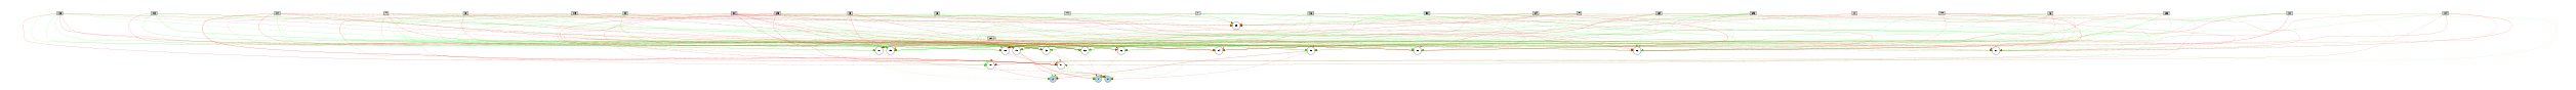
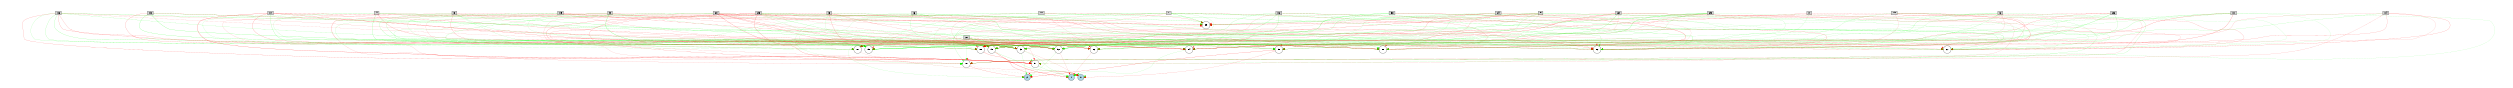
  digraph {
    fontname="DejaVu Serif"
    node [fillcolor=lightgray fontname="DejaVu Serif" fontsize=9 shape=box style=filled]
    edge [color=green fontname="DejaVu Serif" style=solid]
    -1 [height=0.2 width=0.2]
    78 [fillcolor=white height=0.2 shape=circle width=0.2]
    79 [fillcolor=white height=0.2 shape=circle width=0.2]
    80 [fillcolor=white height=0.2 shape=circle width=0.2]
    81 [fillcolor=white height=0.2 shape=circle width=0.2]
    82 [fillcolor=white height=0.2 shape=circle width=0.2]
    83 [fillcolor=white height=0.2 shape=circle width=0.2]
    84 [fillcolor=white height=0.2 shape=circle width=0.2]
    85 [fillcolor=white height=0.2 shape=circle width=0.2]
    86 [fillcolor=white height=0.2 shape=circle width=0.2]
    n11 [fillcolor=white height=0.2 label=67 shape=circle width=0.2]
    88 [fillcolor=white height=0.2 shape=circle width=0.2]
    89 [fillcolor=white height=0.2 shape=circle width=0.2]
    90 [fillcolor=white height=0.2 shape=circle width=0.2]
    91 [fillcolor=white height=0.2 shape=circle width=0.2]
    92 [fillcolor=white height=0.2 shape=circle width=0.2]
    0 [fillcolor=lightblue height=0.2 shape=circle width=0.2]
    1 [fillcolor=lightblue height=0.2 shape=circle width=0.2]
    2 [fillcolor=lightblue height=0.2 shape=circle width=0.2]
    -2 [height=0.2 width=0.2]
    -3 [height=0.2 width=0.2]
    -4 [height=0.2 width=0.2]
    -5 [height=0.2 width=0.2]
    -6 [height=0.2 width=0.2]
    -7 [height=0.2 width=0.2]
    -8 [height=0.2 width=0.2]
    -9 [height=0.2 width=0.2]
    -10 [height=0.2 width=0.2]
    -11 [height=0.2 width=0.2]
    -12 [height=0.2 width=0.2]
    -13 [height=0.2 width=0.2]
    -14 [height=0.2 width=0.2]
    -15 [height=0.2 width=0.2]
    -16 [height=0.2 width=0.2]
    -17 [height=0.2 width=0.2]
    n36 [height=0.2 label=-38 width=0.2]
    -19 [height=0.2 width=0.2]
    -20 [height=0.2 width=0.2]
    -21 [height=0.2 width=0.2]
    -22 [height=0.2 width=0.2]
    -23 [height=0.2 width=0.2]
    -24 [height=0.2 width=0.2]
    -25 [height=0.2 width=0.2]
    -26 [height=0.2 width=0.2]
    -1 -> 78 [penwidth=0.4027933145148421]
    -1 -> 79 [color=red penwidth=0.35918908781732795]
    -1 -> 80 [color=red penwidth=0.4459715312888851]
    -1 -> 81 [penwidth=0.32407779683077065]
    -1 -> 82 [penwidth=0.566751062707378]
    -1 -> 83 [penwidth=0.24364694885864965]
    -1 -> 84 [color=red penwidth=0.2527629052518066]
    -1 -> 85 [color=red penwidth=0.2845633802669243]
    -1 -> 86 [penwidth=0.3563290168486619]
    -1 -> n11 [penwidth=0.41580757434330784]
    -1 -> 88 [penwidth=0.36086179184467104]
    -1 -> 89 [penwidth=0.675599731255582]
    -1 -> 90 [color=red penwidth=0.18034636778347507]
    -1 -> 91 [color=red penwidth=0.16793594258266786]
    -1 -> 92 [penwidth=0.14814962948755422]
    78 -> 0 [color=red penwidth=0.25381893205233474 style=dotted]
    78 -> 1 [color=red penwidth=0.4646835766364463 style=dotted]
    78 -> 2 [color=red penwidth=0.5060896393601435]
    79 -> 0 [penwidth=0.46225829909484406]
    79 -> 1 [color=red penwidth=0.8038248648686357]
    79 -> 2 [penwidth=0.1375080047742886]
    80 -> 0 [penwidth=0.16241309224644512]
    80 -> 1 [color=red penwidth=0.19359292613063586]
    80 -> 2 [penwidth=0.2259127279521142]
    81 -> 0 [color=red penwidth=0.289074633524751]
    81 -> 1 [penwidth=0.2016517465417922]
    81 -> 2 [penwidth=0.2579959022611492]
    82 -> 0 [penwidth=0.25092031829803374]
    82 -> 1 [penwidth=0.1107732160502404]
    82 -> 2 [color=red penwidth=0.15931595594200781]
    83 -> 91 [penwidth=0.1435945060929419]
    83 -> 0 [color=red penwidth=0.3099507468863819]
    83 -> 1 [penwidth=0.31940646513697135]
    83 -> 2 [penwidth=0.32856859040739833]
    84 -> 0 [penwidth=0.1582813505453509]
    84 -> 1 [penwidth=0.3397930104008798]
    84 -> 2 [color=red penwidth=0.14436863260042138]
    85 -> 0 [penwidth=0.11097071513767293 style=dotted]
    85 -> 1 [penwidth=0.29522765228498404 style=dotted]
    85 -> 2 [penwidth=0.11344508743417674]
    86 -> 0 [penwidth=0.10234252564435914]
    86 -> 1 [color=red penwidth=0.30436097062208345]
    86 -> 2 [penwidth=0.23826743763794153]
    n11 -> 0 [penwidth=0.1475118493022423]
    n11 -> 1 [penwidth=0.19996362325471706]
    88 -> 0 [color=red penwidth=0.6440988866595032]
    88 -> 1 [color=red penwidth=0.10174805308564706]
    88 -> 2 [color=red penwidth=0.19810131904275974]
    89 -> 0 [color=red penwidth=0.11098529581535957]
    89 -> 1 [penwidth=0.14988059891070316]
    89 -> 2 [penwidth=0.3372995113188535]
    90 -> 0 [color=red penwidth=0.4018324731550216]
    90 -> 1 [penwidth=0.10486917957012679]
    90 -> 2 [color=red penwidth=0.6900831744438665]
    91 -> 0 [color=red penwidth=0.22544161602890228]
    91 -> 1 [penwidth=0.45022826208467226]
    91 -> 2 [color=red penwidth=0.2147373751504137]
    92 -> 0 [penwidth=0.23569971354066288]
    92 -> 1 [color=red penwidth=0.30380541196737565]
    92 -> 2 [penwidth=0.30454556024261265]
-   85 -> 78 [penwidth=0.4186584657615122]
+   -2 -> 78 [penwidth=0.4186584657615122]
    -2 -> 79 [color=red penwidth=0.13966143694574498]
    -2 -> 80 [color=red penwidth=0.1573511674832305]
    -2 -> 81 [penwidth=0.28057007944098356]
    -2 -> 82 [penwidth=0.26279250869605786]
    -2 -> 83 [color=red penwidth=0.196708599400162]
    -2 -> 84 [color=red penwidth=0.321979640130073]
    -2 -> 85 [penwidth=0.41970708869769013]
    -2 -> 86 [penwidth=0.44653639689280555]
    -2 -> n11 [color=red penwidth=0.22969978832672544]
    -2 -> 88 [penwidth=0.2850588678715324]
    -2 -> 89 [color=red penwidth=0.12434749927079089]
    -2 -> 90 [color=red penwidth=0.257134220150982]
    -2 -> 91 [color=red penwidth=0.12338852339375611]
    -2 -> 92 [color=red penwidth=0.2341581217718553]
    -3 -> 78 [color=red penwidth=0.4947014231705761]
    -3 -> 79 [color=red penwidth=0.23607901314231813]
    -3 -> 80 [penwidth=0.26718802443361556]
    -3 -> 81 [penwidth=0.17874120586444064]
    -3 -> 82 [color=red penwidth=0.3368822768137131]
    -3 -> 83 [penwidth=0.339813067006971]
    -3 -> 84 [color=red penwidth=0.16877817824875002]
    -3 -> 85 [penwidth=0.17336633477903923]
    -3 -> 86 [color=red penwidth=0.5257588386954609]
    -3 -> n11 [color=red penwidth=0.18879744503299606]
    -3 -> 88 [penwidth=0.1432600125256026]
    -3 -> 89 [penwidth=0.5039738173657902]
    -3 -> 90 [color=red penwidth=0.25656379291738546]
    -3 -> 91 [penwidth=0.15241966456740483]
    -3 -> 92 [color=red penwidth=0.5582504276672329]
    -4 -> 78 [penwidth=0.25919107392867496]
    -4 -> 79 [penwidth=0.11390005961254906]
    -4 -> 80 [penwidth=0.6339480079211838]
    -4 -> 81 [penwidth=0.30487355910919267]
    -4 -> 82 [penwidth=0.2231779441140056]
    -4 -> 83 [penwidth=0.6101616286723521]
    -4 -> 84 [color=red penwidth=0.13455584296304013]
    -4 -> 85 [penwidth=0.32664095704528484]
    -4 -> 86 [penwidth=0.23407217657446866]
    -4 -> n11 [penwidth=0.3222912692992591]
    -4 -> 88 [penwidth=0.21286794288618555]
    -4 -> 89 [color=red penwidth=0.3449904644850799]
    -4 -> 90 [penwidth=0.10653117803149866]
    -4 -> 91 [penwidth=0.2323158945433643]
    -4 -> 92 [color=red penwidth=0.5220006792083057]
    -5 -> 78 [penwidth=0.4089187281403007]
    -5 -> 79 [color=red penwidth=0.4037410422936246]
    -5 -> 80 [color=red penwidth=0.13135599737093195]
    -5 -> 81 [color=red penwidth=0.5743894107768405]
    -5 -> 82 [penwidth=0.137982131209283]
    -5 -> 83 [penwidth=0.3718753545540733]
    -5 -> 84 [penwidth=0.11068144245856348]
    -5 -> 85 [penwidth=0.384538522018119]
    -5 -> 86 [penwidth=0.3693772213305946]
    -5 -> n11 [penwidth=0.3912061053544955]
    -5 -> 88 [color=red penwidth=0.12772879670185108]
    -5 -> 89 [penwidth=0.5268318823305036]
    -5 -> 90 [color=red penwidth=0.10772962323325205]
    -5 -> 91 [penwidth=0.14056489655538187 style=dotted]
    -5 -> 92 [penwidth=0.4080331039022742]
    -6 -> 78 [penwidth=0.2483083610075839]
    -6 -> 79 [color=red penwidth=0.26138857399878435]
    -6 -> 80 [penwidth=0.4230856835219283]
    -6 -> 81 [color=red penwidth=0.12450312463948142]
    -6 -> 82 [color=red penwidth=0.13986379395959775]
    -6 -> 83 [penwidth=0.4095660209511268]
    -6 -> 84 [penwidth=0.14313779900717663]
    -6 -> 85 [color=red penwidth=0.17097145816988846]
    -6 -> 86 [penwidth=0.41242350693657737]
    -6 -> n11 [penwidth=0.1605996434474653]
    -6 -> 88 [penwidth=0.3749414995255881]
    -6 -> 89 [penwidth=0.13928090196772114]
    -6 -> 90 [penwidth=0.13461273605527815]
    -6 -> 91 [penwidth=0.10085169607829417]
    -6 -> 92 [penwidth=0.22836395259123782]
    -7 -> 78 [color=red penwidth=0.24920631338187338]
    -7 -> 79 [penwidth=0.26051271315379004]
    -7 -> 80 [penwidth=0.14959139265208515]
    -7 -> 81 [color=red penwidth=0.5005228871420657]
    -7 -> 82 [penwidth=0.2232364337116856]
    -7 -> 83 [color=red penwidth=0.2379525420509605]
    -7 -> 84 [penwidth=0.17134233254979564]
    -7 -> 85 [penwidth=0.1639881006353845]
    -7 -> 86 [penwidth=0.303540479832478]
    -7 -> n11 [color=red penwidth=0.43679631516860407]
    -7 -> 88 [color=red penwidth=0.1595614085734769]
    -7 -> 89 [color=red penwidth=0.19225789093075257]
    -7 -> 90 [penwidth=0.23995578216204166]
    -7 -> 91 [penwidth=0.1518968778042324]
    -7 -> 92 [color=red penwidth=0.20699978166004612]
    -8 -> 78 [penwidth=0.1173546162211046]
    -8 -> 79 [penwidth=0.350978105188407]
    -8 -> 80 [penwidth=0.21824226929452833]
    -8 -> 81 [penwidth=0.14648523803236202 style=dotted]
    -8 -> 82 [color=red penwidth=0.4404557778299162]
    -8 -> 83 [color=red penwidth=0.5044775000819618]
    -8 -> 84 [penwidth=0.14170587019034384]
    -8 -> 85 [penwidth=0.261363458914335]
    -8 -> 86 [color=red penwidth=0.3215209735807264]
    -8 -> n11 [penwidth=0.13196526232377237]
    -8 -> 88 [penwidth=0.5062734125574264]
    -8 -> 89 [color=red penwidth=0.12430707561655055]
    -8 -> 90 [penwidth=0.1397953505350654]
    -8 -> 91 [color=red penwidth=0.3545314529275738]
    -8 -> 92 [penwidth=0.3707514553073441]
    -9 -> 78 [color=red penwidth=0.3721909333413508]
    -9 -> 79 [penwidth=0.3224587383734222]
    -9 -> 80 [color=red penwidth=0.16212980250963888]
    -9 -> 81 [penwidth=0.3538177686248617]
    -9 -> 82 [color=red penwidth=0.21501858302840504]
    -9 -> 83 [penwidth=0.8090564969430236]
    -9 -> 84 [color=red penwidth=0.38862399796646874]
    -9 -> 85 [color=red penwidth=0.16459982049551714]
    -9 -> 86 [penwidth=0.34898576676565585]
    -9 -> n11 [color=red penwidth=0.35456696866121873]
    -9 -> 88 [color=red penwidth=0.1159711505578147 style=dotted]
    -9 -> 89 [color=red penwidth=0.1786416206505454]
    -9 -> 90 [penwidth=0.20094464881680962]
    -9 -> 91 [color=red penwidth=0.33127421236292975]
    -9 -> 92 [penwidth=0.2006751350670491]
    -10 -> 78 [penwidth=0.3199697737792784]
    -10 -> 79 [color=red penwidth=0.1956139448094748]
    -10 -> 80 [color=red penwidth=0.19400576375720946]
    -10 -> 81 [color=red penwidth=0.13256695976394542]
    -10 -> 82 [penwidth=0.4900886409072587]
    -10 -> 83 [penwidth=0.27044848204497707]
    -10 -> 84 [color=red penwidth=0.2444737513883268]
    -10 -> 85 [penwidth=0.2903725747663798]
    -10 -> 86 [color=red penwidth=0.2926111886951038]
    -10 -> n11 [color=red penwidth=0.2128165816255732]
    -10 -> 88 [color=red penwidth=0.25629573285180196]
    -10 -> 89 [color=red penwidth=0.4432289498498715]
    -10 -> 90 [color=red penwidth=0.1520705693943285]
    -10 -> 91 [penwidth=0.14527678252483028]
    -10 -> 92 [color=red penwidth=0.29775521531668936]
    -11 -> 78 [penwidth=0.16007364220236214]
    -11 -> 79 [color=red penwidth=0.6180230763322704]
    -11 -> 80 [penwidth=0.18799856413187813]
    -11 -> 82 [color=red penwidth=0.25554351760164584]
    -11 -> 83 [color=red penwidth=0.23279837956336485]
    -11 -> 84 [color=red penwidth=0.6493491473462499]
    -11 -> 85 [penwidth=0.3418330028749641]
    -11 -> 86 [color=red penwidth=0.1751394333603966]
    -11 -> n11 [penwidth=0.2819173617677533]
    -11 -> 88 [penwidth=0.5080606740285015]
    -11 -> 89 [color=red penwidth=0.17979899932038568]
    -11 -> 90 [penwidth=0.2909594967236987]
    -11 -> 91 [penwidth=0.31489025170700524]
    -11 -> 92 [color=red penwidth=0.12657662591701155]
    -12 -> 78 [color=red penwidth=0.15005844002321214]
    -12 -> 79 [color=red penwidth=0.3472353351727221]
    -12 -> 80 [penwidth=0.15923764662044515]
    -12 -> 81 [penwidth=0.11795717613764865]
    -12 -> 82 [color=red penwidth=0.5471954988078844]
    -12 -> 83 [penwidth=0.4476555335778434]
    -12 -> 84 [color=red penwidth=0.22960097190103398]
    -12 -> 85 [penwidth=0.44206293895993076]
    -12 -> 86 [penwidth=0.1211595978498449]
    -12 -> n11 [penwidth=0.5668433235211114]
    -12 -> 88 [color=red penwidth=0.1498695755455066]
    -12 -> 89 [color=red penwidth=0.14904252696910447 style=dotted]
    -12 -> 90 [penwidth=0.13833890511838284]
    -12 -> 91 [penwidth=0.2271879001597527]
    -12 -> 92 [penwidth=0.49584070159118987]
    -13 -> 78 [penwidth=0.12590935304707532]
    -13 -> 79 [penwidth=0.6454775909165326]
    -13 -> 80 [color=red penwidth=0.5280795011079837]
    -13 -> 81 [color=red penwidth=0.18544103482072083]
    -13 -> 82 [penwidth=0.5196212135454055]
    -13 -> 83 [penwidth=0.23323666851454974]
    -13 -> 84 [color=red penwidth=0.2398009324210393]
    -13 -> 85 [color=red penwidth=0.513920983951703]
    -13 -> 86 [color=red penwidth=0.17793739690231494]
    -13 -> n11 [penwidth=0.19684954711325253]
    -13 -> 88 [color=red penwidth=0.20698685566399824]
    -13 -> 89 [penwidth=0.10787785321068186]
    -13 -> 90 [color=red penwidth=0.18482379483874029]
    -13 -> 91 [penwidth=0.14256325515166696]
    -13 -> 92 [penwidth=0.6771124015346266]
    -14 -> 78 [color=red penwidth=0.38343933759749504]
    -14 -> 79 [penwidth=0.41286521841095447]
    -14 -> 80 [color=red penwidth=0.13710361327507298]
    -14 -> 81 [color=red penwidth=0.11532886190623906]
    -14 -> 82 [color=red penwidth=0.3343249730206755]
    -14 -> 83 [penwidth=0.16650857512125744]
    -14 -> 84 [color=red penwidth=0.4619638915018832]
    -14 -> 86 [penwidth=0.12865137534218857]
    -14 -> n11 [color=red penwidth=0.4842043024275551]
    -14 -> 88 [color=red penwidth=0.38546036660725613]
    -14 -> 89 [color=red penwidth=0.10045300191173355]
    -14 -> 90 [color=red penwidth=0.16231606833757928]
    -14 -> 91 [penwidth=0.10957960379511555]
    -14 -> 92 [color=red penwidth=0.22395112436610934]
    -15 -> 78 [color=red penwidth=0.3283868699301349]
    -15 -> 79 [color=red penwidth=0.17528333156695478]
    -15 -> 80 [penwidth=0.2807351115776088]
    -15 -> 81 [color=red penwidth=0.24886519051830688]
    -15 -> 82 [color=red penwidth=0.6616685801438341]
    -15 -> 83 [penwidth=0.1673755819067032]
    -15 -> 84 [color=red penwidth=0.3579280927986559]
    -15 -> 85 [color=red penwidth=0.243476557591422]
    -15 -> 86 [penwidth=0.24801849380927543]
    -15 -> n11 [penwidth=0.3001881483419191]
    -15 -> 88 [penwidth=0.4199788552902548]
    -15 -> 89 [color=red penwidth=0.28970733003314564]
    -15 -> 90 [penwidth=0.13599567823110828]
    -15 -> 91 [penwidth=0.16262497570102058]
    -15 -> 92 [color=red penwidth=0.22427368230640804]
    -16 -> 78 [penwidth=0.12801534254626448]
    -16 -> 79 [penwidth=0.4856114068133184]
    -16 -> 80 [color=red penwidth=0.2971735324231054]
    -16 -> 81 [color=red penwidth=0.10931081967212707]
    -16 -> 82 [color=red penwidth=0.3801991318899023]
    -16 -> 83 [penwidth=0.5328365512655846]
    -16 -> 84 [color=red penwidth=0.1557948018363236]
    -16 -> 85 [penwidth=0.40272229593778597]
    -16 -> 86 [color=red penwidth=0.43523983886548046]
    -16 -> n11 [penwidth=0.5739627300845505]
    -16 -> 88 [penwidth=0.1113462939035692 style=dotted]
    -16 -> 89 [color=red penwidth=0.1714338386447834]
    -16 -> 90 [penwidth=0.4043159817917481]
    -16 -> 91 [color=red penwidth=0.5105875963942959]
    -16 -> 92 [color=red penwidth=0.5110617702101152]
    -17 -> 78 [penwidth=0.1323637865859267]
    -17 -> 79 [color=red penwidth=0.6002318681153127]
    -17 -> 80 [color=red penwidth=0.5018632558210309]
    -17 -> 81 [color=red penwidth=0.11326440748303603]
    -17 -> 82 [penwidth=0.1687478775346284]
    -17 -> 83 [penwidth=0.17172076297753372 style=dotted]
    -17 -> 84 [color=red penwidth=0.5802510034384947]
    -17 -> 85 [penwidth=0.5254297605549941]
    -17 -> 86 [penwidth=0.21979815761181645]
    -17 -> n11 [penwidth=0.24159724225480023]
    -17 -> 88 [color=red penwidth=0.19693778078418495]
    -17 -> 89 [color=red penwidth=0.5448703195596536]
    -17 -> 90 [penwidth=0.24755682684495284]
    -17 -> 91 [color=red penwidth=0.807368977012656]
    -17 -> 92 [penwidth=0.19275090287606603]
    n36 -> 78 [color=red penwidth=0.14851222313140017]
    n36 -> 79 [penwidth=0.8336433316323737]
    n36 -> 80 [color=red penwidth=0.7408185459720956]
    n36 -> 81 [penwidth=0.1566701625837768 style=dotted]
    n36 -> 82 [color=red penwidth=0.23134238907810553]
    n36 -> 83 [color=red penwidth=0.13441124060702764]
    n36 -> 84 [color=red penwidth=0.22159923514427832]
    n36 -> 85 [color=red penwidth=0.16864514297572064]
    n36 -> 86 [penwidth=0.2656711861444454]
    n36 -> n11 [penwidth=0.35241739572949404]
    n36 -> 88 [color=red penwidth=0.11429116822251639]
    n36 -> 89 [penwidth=0.2533646146179175]
    n36 -> 90 [penwidth=0.16663147026886882]
    n36 -> 91 [color=red penwidth=0.2429823913399369]
    n36 -> 92 [penwidth=0.4522675482140671]
    -19 -> 78 [penwidth=0.1973251066006878]
    -19 -> 79 [penwidth=0.14521574417311034]
    -19 -> 80 [color=red penwidth=0.2309724766809467]
    -19 -> 81 [color=red penwidth=0.31470362479513586]
    -19 -> 82 [color=red penwidth=0.11511316120166717]
    -19 -> 83 [color=red penwidth=0.1584407916659063]
    -19 -> 84 [color=red penwidth=0.49065239259191673]
    -19 -> 85 [penwidth=0.4688588195175405]
    -19 -> 86 [color=red penwidth=0.149272437995374]
    -19 -> n11 [color=red penwidth=0.41809364449506603]
    -19 -> 88 [penwidth=0.2969946659090048]
    -19 -> 89 [color=red penwidth=0.11876422955195563]
    -19 -> 90 [penwidth=0.17450040403620987]
    -19 -> 91 [color=red penwidth=0.22471550229434328]
    -19 -> 92 [color=red penwidth=0.33949159144386964]
    -20 -> 78 [penwidth=0.1624419297362275]
    -20 -> 79 [color=red penwidth=0.5436246548542415]
    -20 -> 80 [color=red penwidth=0.44568286896564224]
    -20 -> 81 [penwidth=0.3350013815146915]
    -20 -> 82 [penwidth=0.38799321990982105]
    -20 -> 83 [color=red penwidth=0.6388410090437525]
    -20 -> 84 [color=red penwidth=0.11357634398560217]
    -20 -> 85 [penwidth=0.48791062314558653]
    -20 -> 86 [color=red penwidth=0.27128119796100025]
    -20 -> n11 [color=red penwidth=0.1391318636416506]
    -20 -> 88 [penwidth=0.12919572336277782]
    -20 -> 89 [penwidth=0.19937330159958505]
    -20 -> 90 [color=red penwidth=0.3970288806429858]
    -20 -> 91 [color=red penwidth=0.33596509902811655]
    -20 -> 92 [color=red penwidth=0.5404782127620484]
    -21 -> 78 [penwidth=0.2771916332669554]
    -21 -> 79 [color=red penwidth=0.29838012655561175]
    -21 -> 80 [penwidth=0.5689181241563008 style=dotted]
    -21 -> 81 [penwidth=0.29889450211450624]
    -21 -> 82 [color=red penwidth=0.12657451260865693]
    -21 -> 83 [penwidth=0.6742873344704918]
    -21 -> 84 [color=red penwidth=0.4110872407243046]
    -21 -> 85 [color=red penwidth=0.19704106808994035]
    -21 -> 86 [penwidth=0.12788707539002964]
    -21 -> n11 [penwidth=0.1711014558135024]
    -21 -> 88 [color=red penwidth=0.16201736264628058]
-   89 -> -21 [color=red penwidth=0.30911658848907275]
+   -21 -> 89 [color=red penwidth=0.30911658848907275]
    -21 -> 90 [penwidth=0.18375553785411314]
    -21 -> 91 [color=red penwidth=0.30951677833333213]
    -21 -> 92 [penwidth=0.7443174508696155]
    -22 -> 78 [penwidth=0.1354439502496435]
    -22 -> 79 [color=red penwidth=0.2587026162078473]
    -22 -> 80 [penwidth=0.35151522951121694]
    -22 -> 81 [color=red penwidth=0.24268811688714173]
    -22 -> 82 [color=red penwidth=0.4083243110757768]
    -22 -> 83 [penwidth=0.1838080147436763]
    -22 -> 84 [color=red penwidth=0.1765476706790607]
    -22 -> 85 [penwidth=0.18757945543535018]
    -22 -> 86 [color=red penwidth=0.3050348193718453]
    -22 -> n11 [color=red penwidth=0.3649424571157043]
    -22 -> 88 [color=red penwidth=0.7166184680458341]
    -22 -> 89 [color=red penwidth=0.34955151847907573]
    -22 -> 90 [color=red penwidth=0.29096702045863077]
    -22 -> 91 [color=red penwidth=0.17078277598646743]
    -22 -> 92 [penwidth=0.6338135238841304]
    -23 -> 78 [penwidth=0.14208999598377564]
    -23 -> 79 [penwidth=0.5206286075575719]
    -23 -> 80 [penwidth=0.11295490834853483]
    -23 -> 81 [penwidth=0.13194383102813695]
    -23 -> 82 [color=red penwidth=0.484698361196209]
    -23 -> 83 [color=red penwidth=0.6353032613075117]
    -23 -> 84 [penwidth=0.3302749353570618]
    -23 -> 85 [penwidth=0.26496086013662]
    -23 -> 86 [color=red penwidth=0.3593373399661598]
    -23 -> n11 [color=red penwidth=0.25438267882173043]
    -23 -> 88 [color=red penwidth=0.4130838820596544]
    -23 -> 89 [penwidth=0.16704816088771962]
    -23 -> 90 [penwidth=0.6537868085038472]
    -23 -> 91 [color=red penwidth=0.5783865196651172]
    -23 -> 92 [penwidth=0.32454745707844623]
    -24 -> 78 [color=red penwidth=0.17783513312590074]
    -24 -> 79 [color=red penwidth=0.14671199082859177]
    -24 -> 80 [color=red penwidth=0.27327118868511485]
    -24 -> 81 [color=red penwidth=0.29318678521478436]
    -24 -> 82 [penwidth=0.27343402926129134]
    -24 -> 83 [color=red penwidth=0.5156011653066341]
    -24 -> 84 [color=red penwidth=0.10486660298249102]
    -24 -> 85 [penwidth=0.30825817925300947]
    -24 -> 86 [penwidth=0.20213555621124552]
    -24 -> n11 [color=red penwidth=0.2097005395577463]
    -24 -> 88 [color=red penwidth=0.21944115617406884]
    -24 -> 89 [penwidth=0.3292880283696822]
    -24 -> 90 [penwidth=0.23287998393680723]
    -24 -> 91 [color=red penwidth=0.33820406267650527]
    -24 -> 92 [penwidth=0.1715220594212324]
    -25 -> 78 [penwidth=0.11443532221776197]
    -25 -> 79 [penwidth=0.26449144655826706]
    -25 -> 80 [penwidth=0.18286115344929427]
    -25 -> 81 [penwidth=0.6553821654802033]
    -25 -> 82 [penwidth=0.33353627583330225]
    -25 -> 83 [penwidth=0.39365679909860307]
    -25 -> 84 [color=red penwidth=0.1799384121828097]
    -25 -> 85 [penwidth=0.7208446177500593]
    -25 -> 86 [penwidth=0.24476052026504122]
    -25 -> n11 [penwidth=0.18785927711208594]
    -25 -> 88 [color=red penwidth=0.34887673906930616]
    -25 -> 89 [color=red penwidth=0.13797352460400142]
    -25 -> 90 [penwidth=0.4978696702171703]
    -25 -> 91 [color=red penwidth=0.15773313166071315]
    -25 -> 92 [color=red penwidth=0.25644642435328735]
    -26 -> 78 [color=red penwidth=0.11994149872711596]
    -26 -> 79 [penwidth=0.40042892600141167]
    -26 -> 80 [penwidth=0.15469660573692043]
    -26 -> 81 [color=red penwidth=0.11303838727283587]
    -26 -> 82 [penwidth=0.42558869196071925]
    -26 -> 83 [penwidth=0.17818817827839206]
    -26 -> 84 [penwidth=0.412429087810273]
    -26 -> 85 [color=red penwidth=0.16199113947032906]
    -26 -> 86 [color=red penwidth=0.13917977620035726]
    -26 -> n11 [color=red penwidth=0.15279625723468954]
    -26 -> 88 [color=red penwidth=0.48971506864442227]
    -26 -> 89 [color=red penwidth=0.4146788300509663]
    -26 -> 90 [color=red penwidth=0.15745942169848381]
    -26 -> 91 [penwidth=0.186436853159945]
    -26 -> 92 [penwidth=0.3775996529665203]
  }
